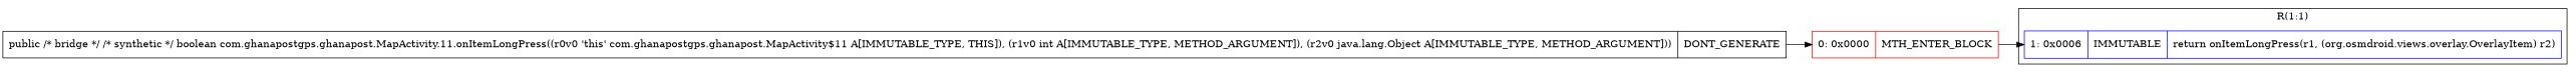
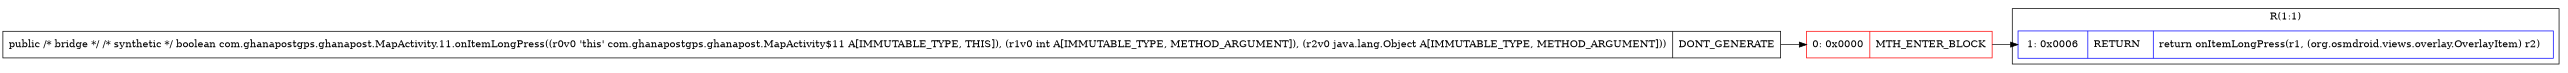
  digraph {
    rankdir=LR
    node [shape=record]
-   n1 [color=blue label="{1\:\ 0x0006|IMMUTABLE\l|return onItemLongPress(r1, (org.osmdroid.views.overlay.OverlayItem) r2)\l}"]
+   n1 [color=blue label="{1\:\ 0x0006|RETURN\l|return onItemLongPress(r1, (org.osmdroid.views.overlay.OverlayItem) r2)\l}"]
    n2 [color=red label="{0\:\ 0x0000|MTH_ENTER_BLOCK\l}"]
    n3 [label="{public \/* bridge *\/ \/* synthetic *\/ boolean com.ghanapostgps.ghanapost.MapActivity.11.onItemLongPress((r0v0 'this' com.ghanapostgps.ghanapost.MapActivity$11 A[IMMUTABLE_TYPE, THIS]), (r1v0 int A[IMMUTABLE_TYPE, METHOD_ARGUMENT]), (r2v0 java.lang.Object A[IMMUTABLE_TYPE, METHOD_ARGUMENT]))  | DONT_GENERATE\l}"]
    subgraph cluster_1 {
      label="R(1:1)"
      n1
    }
    n2 -> n1
    n3 -> n2
  }
